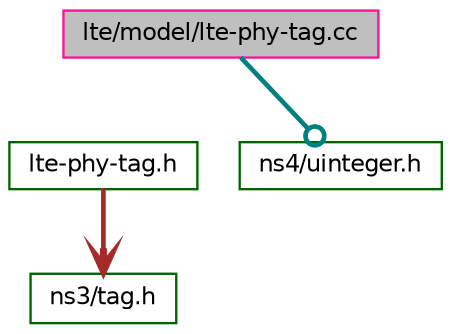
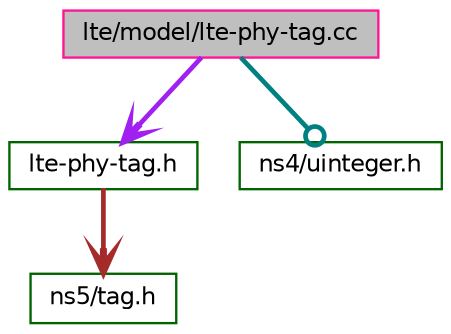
  digraph {
    node [color=darkgreen fillcolor=white fontname=Helvetica fontsize=10 shape=record style=filled]
    edge [arrowhead=vee fontname=Helvetica fontsize=10 labelfontname=Helvetica labelfontsize=10 style=bold]
    n1 [color=deeppink fillcolor=grey75 fontcolor=black height=0.2 label="lte/model/lte-phy-tag.cc" width=0.4]
    n2 [height=0.2 label="lte-phy-tag.h" width=0.4]
    n3 [height=0.2 label="ns4/uinteger.h" width=0.4]
-   n4 [height=0.2 label="ns3/tag.h" width=0.4]
+   n4 [height=0.2 label="ns5/tag.h" width=0.4]
+   n1 -> n2 [color=purple]
    n1 -> n3 [arrowhead=odot color=teal]
    n2 -> n4 [color=brown]
  }
